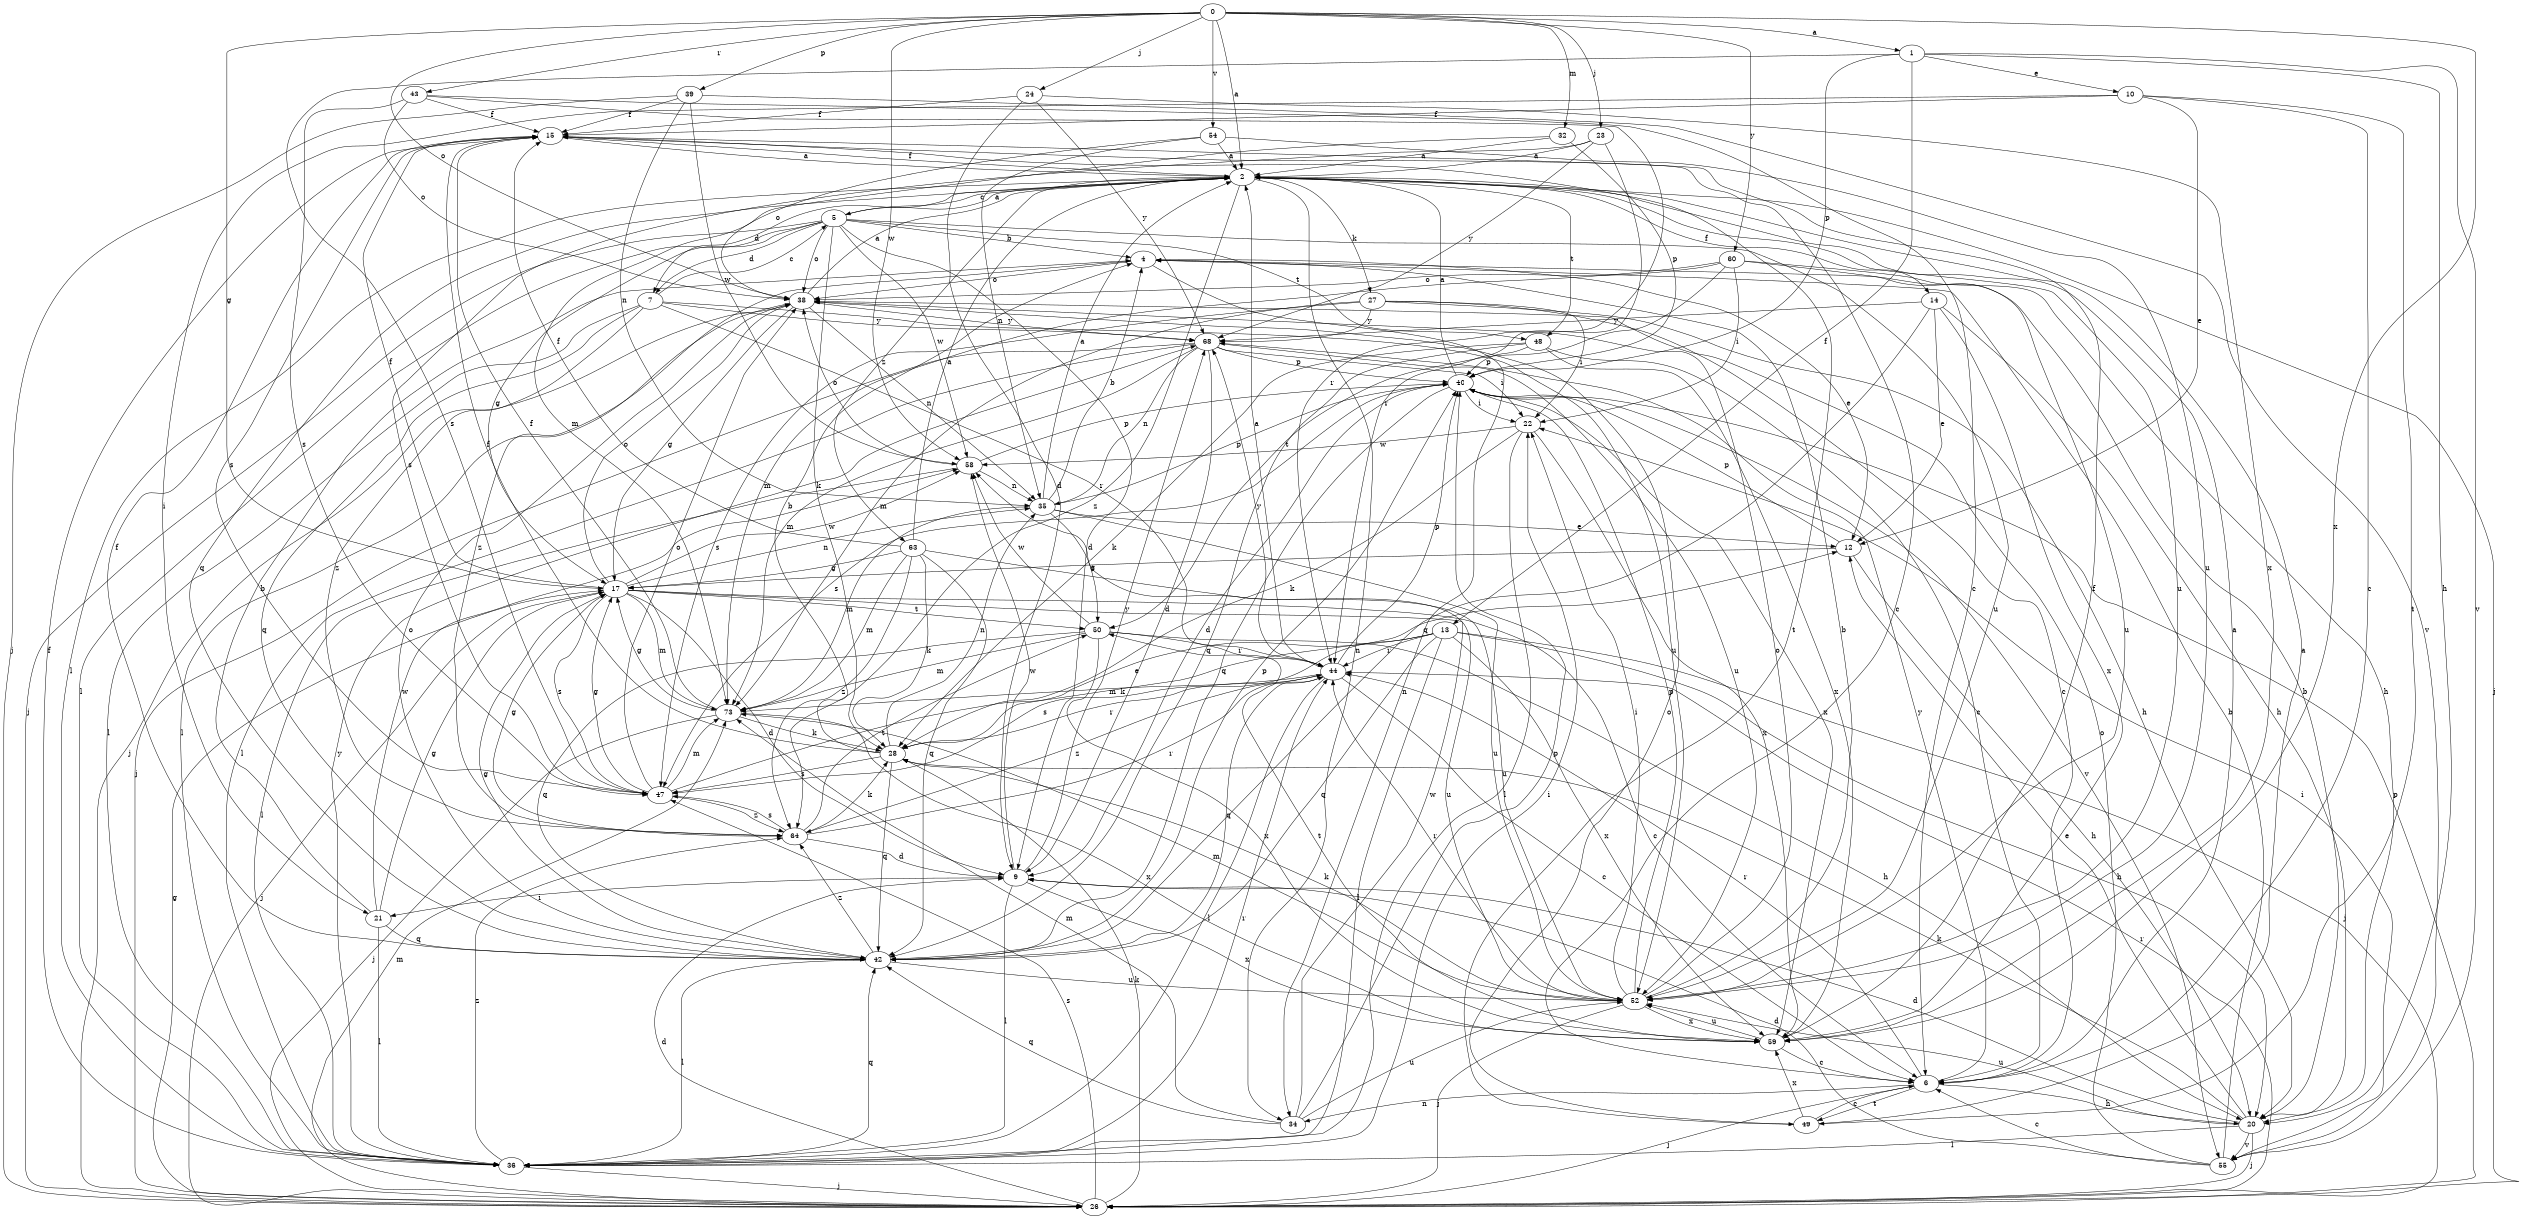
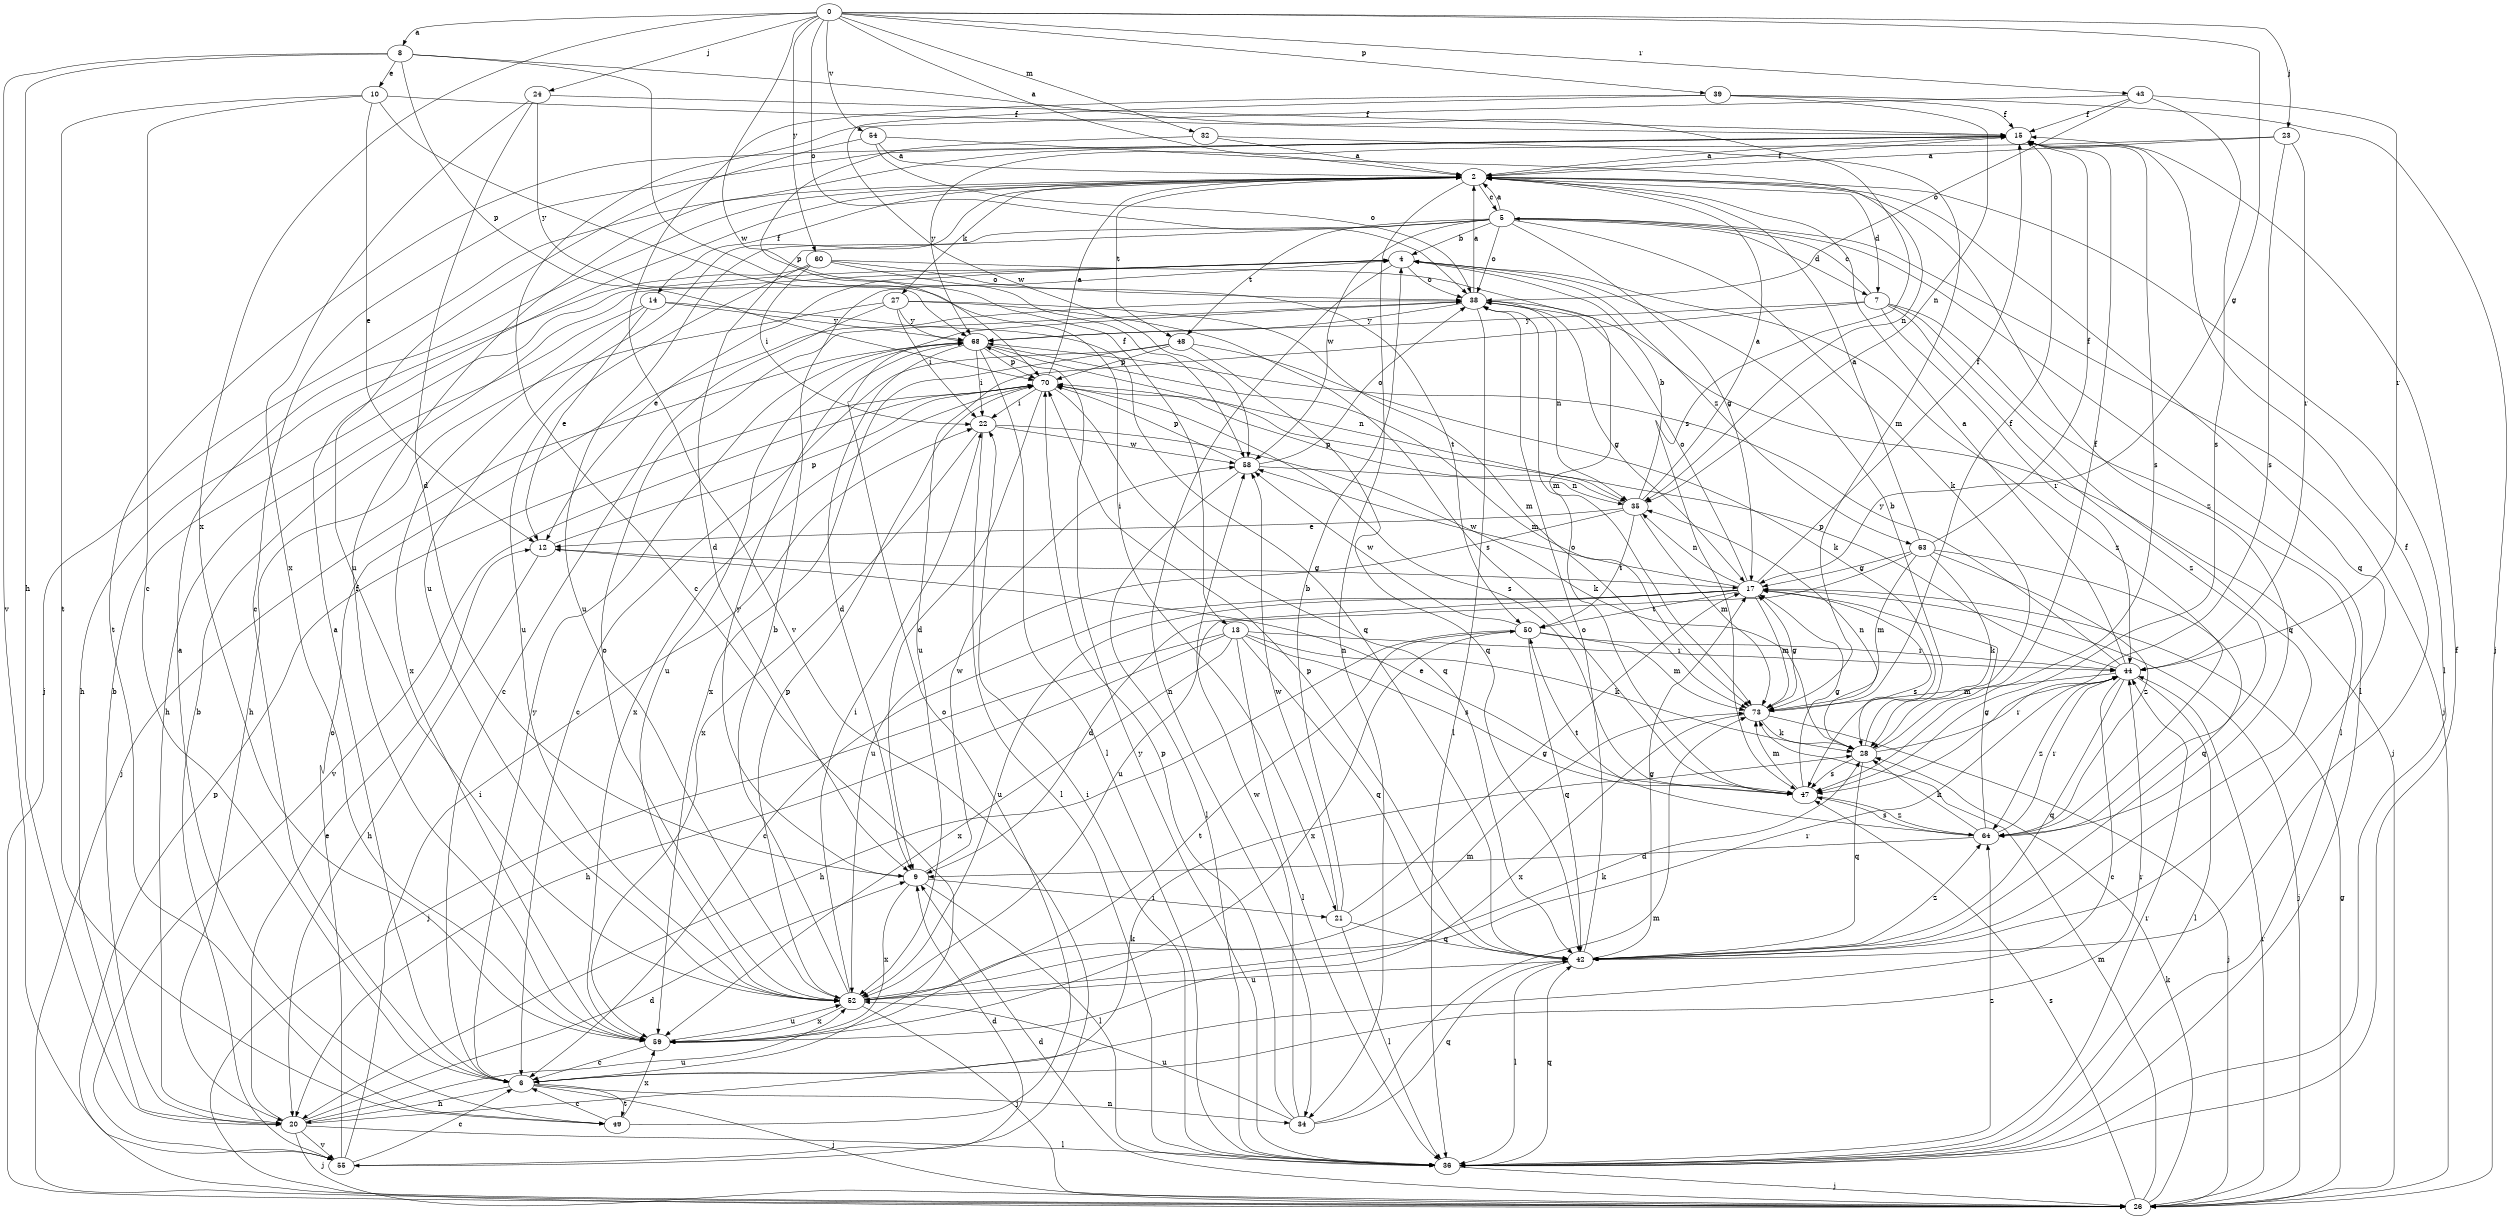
  strict digraph {
    0
-   1
+   1 [label=8]
    2
    17
    23
    24
    32
    38
    39
    43
    54
    58
    59
    60
    10
    13
    20
-   40
+   40 [label=70]
    47
    55
    5
    7
    14
    15
    26
    27
    n27 [label=36]
    34
    42
    48
    52
    63
    64
    9
    6
    n36 [label=73]
    35
    50
    44
    n40 [label=68]
    22
    12
    49
    21
    28
    4
    0 -> 1 [label=a]
    0 -> 2 [label=a]
    0 -> 17 [label=g]
    0 -> 23 [label=j]
    0 -> 24 [label=j]
    0 -> 32 [label=m]
    0 -> 38 [label=o]
    0 -> 39 [label=p]
    0 -> 43 [label=r]
    0 -> 54 [label=v]
    0 -> 58 [label=w]
    0 -> 59 [label=x]
    0 -> 60 [label=y]
    1 -> 10 [label=e]
    1 -> 13 [label=f]
    1 -> 20 [label=h]
    1 -> 40 [label=p]
    1 -> 47 [label=s]
    1 -> 55 [label=v]
    2 -> 5 [label=c]
    2 -> 7 [label=d]
    2 -> 14 [label=f]
    2 -> 15 [label=f]
    2 -> 26 [label=j]
    2 -> 27 [label=k]
    2 -> n27 [label=l]
    2 -> 34 [label=n]
    2 -> 42 [label=q]
    2 -> 48 [label=t]
    2 -> 52 [label=u]
-   2 -> 63 [label=z]
+   4 -> 63 [label=z]
    2 -> 64 [label=z]
    17 -> 38 [label=o]
    17 -> 58 [label=w]
    17 -> 47 [label=s]
    17 -> 15 [label=f]
    17 -> 26 [label=j]
    17 -> 52 [label=u]
    17 -> 9 [label=d]
    17 -> 6 [label=c]
    17 -> n36 [label=m]
    17 -> 35 [label=n]
    17 -> 50 [label=t]
    23 -> 2 [label=a]
    23 -> 47 [label=s]
    23 -> 44 [label=r]
    23 -> n40 [label=y]
    24 -> 59 [label=x]
    24 -> 15 [label=f]
    24 -> 9 [label=d]
    24 -> n40 [label=y]
    32 -> 2 [label=a]
    32 -> 40 [label=p]
    32 -> n36 [label=m]
    38 -> 2 [label=a]
    38 -> 17 [label=g]
    38 -> 26 [label=j]
    38 -> n27 [label=l]
    38 -> 35 [label=n]
    38 -> n40 [label=y]
    39 -> 58 [label=w]
    39 -> 55 [label=v]
    39 -> 15 [label=f]
    39 -> 26 [label=j]
    39 -> 35 [label=n]
    43 -> 38 [label=o]
    43 -> 47 [label=s]
    43 -> 15 [label=f]
    43 -> 6 [label=c]
    43 -> 44 [label=r]
    54 -> 2 [label=a]
    54 -> 38 [label=o]
    54 -> 52 [label=u]
    54 -> 35 [label=n]
    58 -> 38 [label=o]
    58 -> 40 [label=p]
    58 -> n27 [label=l]
    58 -> 35 [label=n]
    59 -> 15 [label=f]
    59 -> 52 [label=u]
    59 -> 6 [label=c]
    59 -> 50 [label=t]
    60 -> 38 [label=o]
    60 -> 20 [label=h]
    60 -> 52 [label=u]
    60 -> n36 [label=m]
    60 -> 50 [label=t]
    60 -> 22 [label=i]
    10 -> 15 [label=f]
    10 -> 6 [label=c]
    10 -> 12 [label=e]
    10 -> 49 [label=t]
    10 -> 21 [label=i]
    13 -> 59 [label=x]
    13 -> 20 [label=h]
    13 -> 47 [label=s]
    13 -> 26 [label=j]
    13 -> n27 [label=l]
    13 -> 42 [label=q]
    13 -> 44 [label=r]
    13 -> 28 [label=k]
    20 -> 55 [label=v]
    20 -> 26 [label=j]
    20 -> n27 [label=l]
    20 -> 52 [label=u]
    20 -> 9 [label=d]
    20 -> 12 [label=e]
    20 -> 28 [label=k]
    20 -> 4 [label=b]
    40 -> 2 [label=a]
    40 -> 59 [label=x]
    40 -> 47 [label=s]
    40 -> 55 [label=v]
    40 -> 42 [label=q]
    40 -> 9 [label=d]
    40 -> 22 [label=i]
    47 -> 17 [label=g]
    47 -> 38 [label=o]
    47 -> 64 [label=z]
    47 -> n36 [label=m]
    47 -> 12 [label=e]
    55 -> 38 [label=o]
    55 -> 9 [label=d]
    55 -> 6 [label=c]
    55 -> 22 [label=i]
    55 -> 4 [label=b]
    5 -> 2 [label=a]
    5 -> 17 [label=g]
    5 -> 38 [label=o]
    5 -> 58 [label=w]
    5 -> 7 [label=d]
    5 -> 26 [label=j]
    5 -> n27 [label=l]
    5 -> 48 [label=t]
    5 -> 52 [label=u]
    5 -> 9 [label=d]
    5 -> 28 [label=k]
    5 -> 4 [label=b]
    7 -> 5 [label=c]
    7 -> n27 [label=l]
    7 -> 42 [label=q]
    7 -> 52 [label=u]
    7 -> 64 [label=z]
    7 -> 44 [label=r]
    7 -> n40 [label=y]
    14 -> 59 [label=x]
    14 -> 20 [label=h]
    14 -> 42 [label=q]
    14 -> n40 [label=y]
    14 -> 12 [label=e]
    15 -> 2 [label=a]
    15 -> 47 [label=s]
    15 -> 6 [label=c]
    15 -> 49 [label=t]
    26 -> 17 [label=g]
    26 -> 40 [label=p]
    26 -> 47 [label=s]
    26 -> 9 [label=d]
    26 -> n36 [label=m]
    26 -> 44 [label=r]
    26 -> 28 [label=k]
    27 -> 20 [label=h]
    27 -> 47 [label=s]
    27 -> 6 [label=c]
    27 -> n36 [label=m]
    27 -> n40 [label=y]
    27 -> 22 [label=i]
    n27 -> 15 [label=f]
    n27 -> 26 [label=j]
    n27 -> 42 [label=q]
    n27 -> 64 [label=z]
    n27 -> 44 [label=r]
    n27 -> n40 [label=y]
    n27 -> 22 [label=i]
    34 -> 58 [label=w]
    34 -> 40 [label=p]
    34 -> 42 [label=q]
    34 -> 52 [label=u]
    34 -> n36 [label=m]
    42 -> 17 [label=g]
    42 -> 38 [label=o]
    42 -> 40 [label=p]
    42 -> 15 [label=f]
    42 -> n27 [label=l]
    42 -> 52 [label=u]
    42 -> 64 [label=z]
    48 -> 59 [label=x]
    48 -> 40 [label=p]
    48 -> 42 [label=q]
    48 -> 6 [label=c]
    48 -> 28 [label=k]
    52 -> 38 [label=o]
    52 -> 59 [label=x]
    52 -> 40 [label=p]
    52 -> 26 [label=j]
    52 -> n36 [label=m]
    52 -> 44 [label=r]
    52 -> 22 [label=i]
    52 -> 28 [label=k]
    52 -> 4 [label=b]
    63 -> 2 [label=a]
    63 -> 17 [label=g]
    63 -> 15 [label=f]
    63 -> 42 [label=q]
    63 -> 52 [label=u]
    63 -> 64 [label=z]
    63 -> n36 [label=m]
    63 -> 28 [label=k]
    64 -> 17 [label=g]
    64 -> 47 [label=s]
    64 -> 9 [label=d]
    64 -> 50 [label=t]
    64 -> 44 [label=r]
    64 -> 28 [label=k]
    9 -> 58 [label=w]
    9 -> 59 [label=x]
    9 -> n27 [label=l]
    9 -> n40 [label=y]
    9 -> 21 [label=i]
    6 -> 2 [label=a]
    6 -> 20 [label=h]
    6 -> 26 [label=j]
    6 -> 34 [label=n]
    6 -> 44 [label=r]
    6 -> n40 [label=y]
    6 -> 49 [label=t]
    n36 -> 17 [label=g]
    n36 -> 59 [label=x]
    n36 -> 15 [label=f]
    n36 -> 26 [label=j]
    n36 -> 28 [label=k]
    35 -> 2 [label=a]
    35 -> 40 [label=p]
    35 -> 52 [label=u]
    35 -> n36 [label=m]
    35 -> 50 [label=t]
    35 -> 12 [label=e]
    35 -> 4 [label=b]
    50 -> 58 [label=w]
    50 -> 59 [label=x]
    50 -> 20 [label=h]
    50 -> 42 [label=q]
    50 -> n36 [label=m]
    50 -> 44 [label=r]
    44 -> 2 [label=a]
    44 -> 40 [label=p]
    44 -> n27 [label=l]
    44 -> 42 [label=q]
    44 -> 64 [label=z]
    44 -> 6 [label=c]
    44 -> n36 [label=m]
    44 -> n40 [label=y]
    n40 -> 40 [label=p]
    n40 -> 26 [label=j]
    n40 -> n27 [label=l]
    n40 -> 52 [label=u]
    n40 -> 9 [label=d]
    n40 -> n36 [label=m]
    n40 -> 35 [label=n]
    n40 -> 22 [label=i]
    22 -> 58 [label=w]
    22 -> 59 [label=x]
    22 -> n27 [label=l]
    22 -> 28 [label=k]
    12 -> 17 [label=g]
    12 -> 20 [label=h]
    12 -> 40 [label=p]
    49 -> 2 [label=a]
    49 -> 38 [label=o]
    49 -> 59 [label=x]
    49 -> 6 [label=c]
    21 -> 17 [label=g]
    21 -> 58 [label=w]
    21 -> n27 [label=l]
    21 -> 42 [label=q]
    21 -> 4 [label=b]
    28 -> 47 [label=s]
    28 -> 15 [label=f]
    28 -> 42 [label=q]
    28 -> 35 [label=n]
    28 -> 44 [label=r]
    28 -> 4 [label=b]
    4 -> 38 [label=o]
    4 -> 34 [label=n]
    4 -> 64 [label=z]
    4 -> 12 [label=e]
  }
